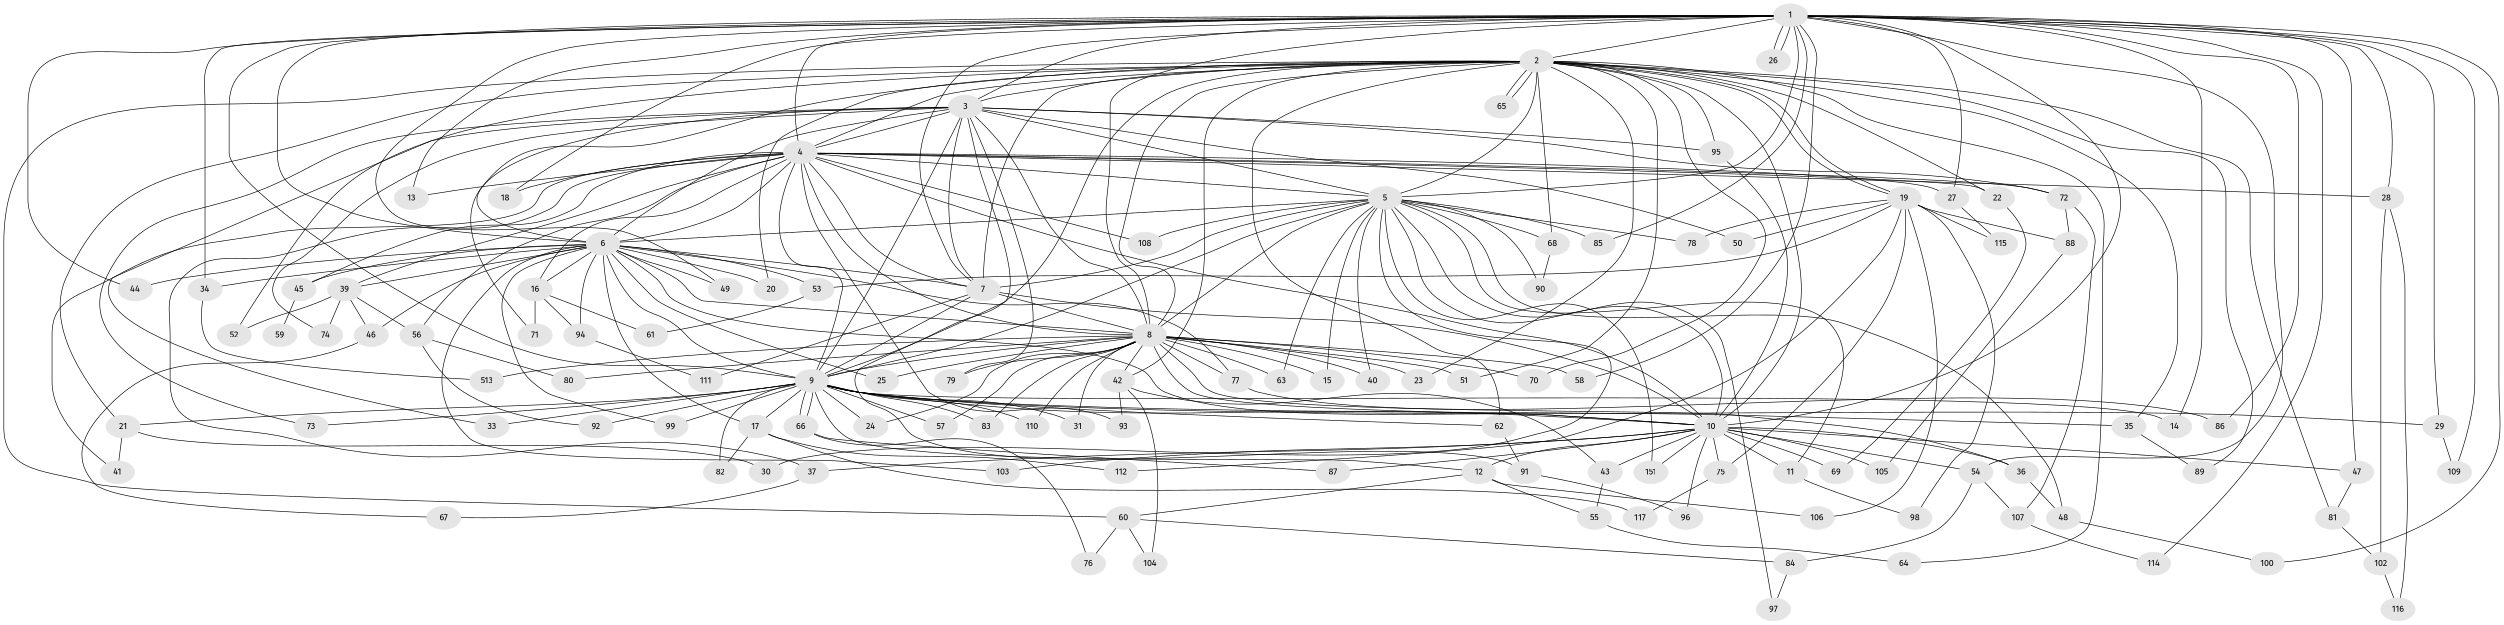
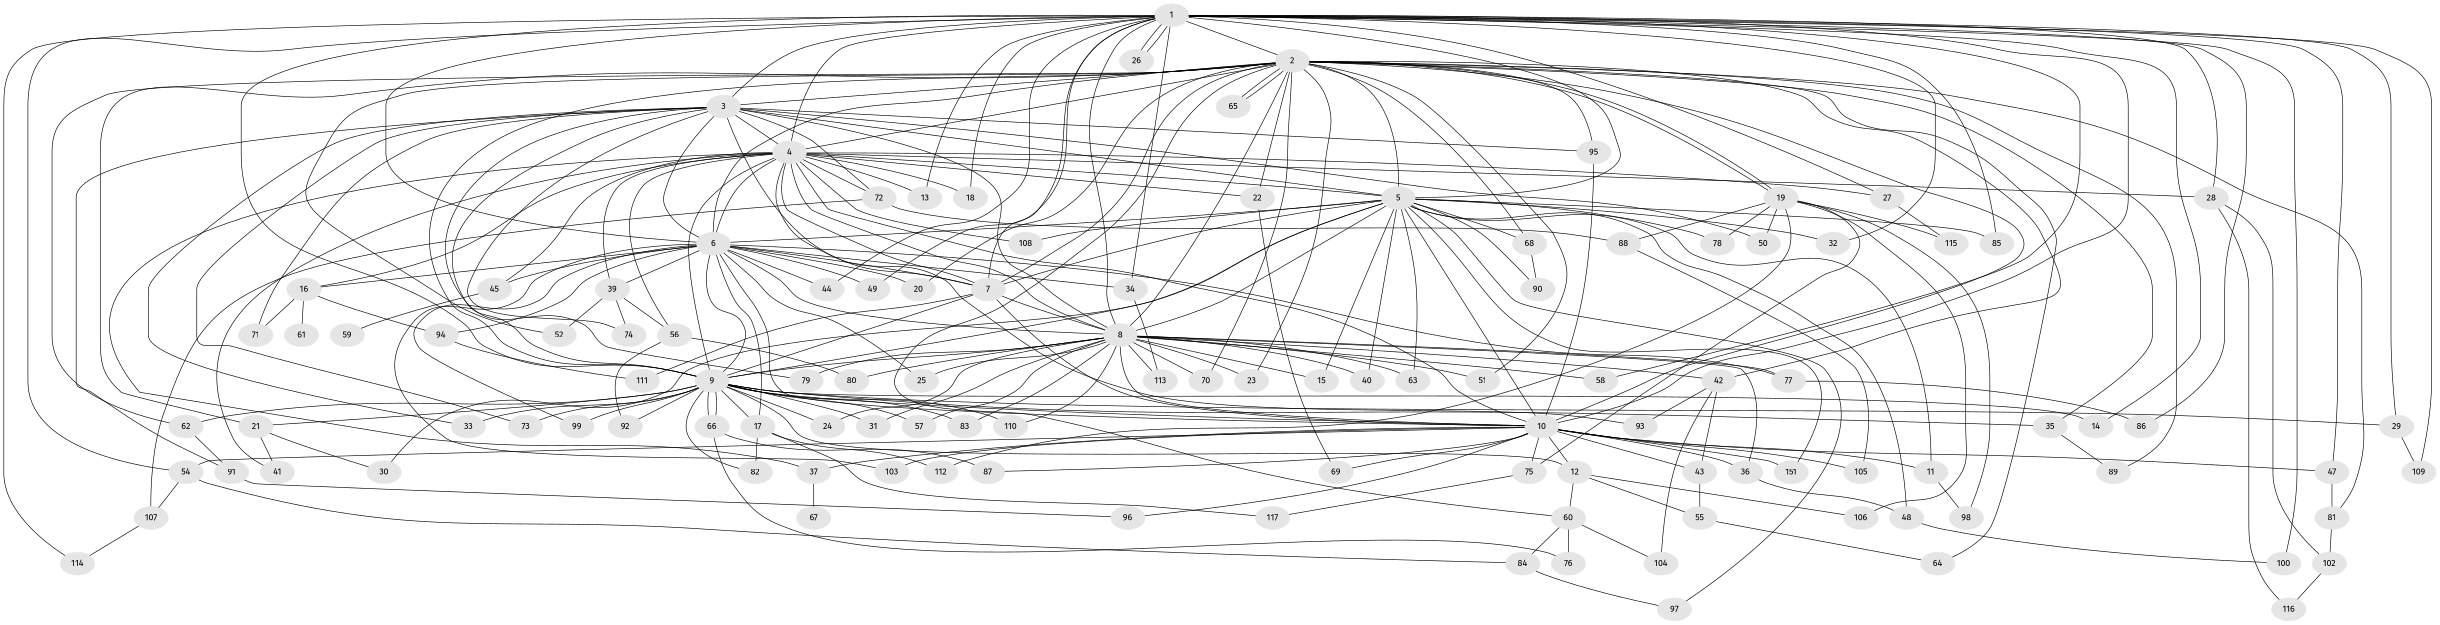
  graph {
    fontname="Fira Sans"
    node [color=gray90 fontname="Fira Sans" style=filled]
    edge [fontname="Fira Sans"]
    1
    2
    3
    4
    5
    6
    7
    8
    9
    10
    13
    14
    18
    26
    27
    28
    29
+   32
    34
    44
    47
    49
    54
    58
    85
    86
    100
    109
    114
    19
    20
    21
    22
    23
    35
    42
    51
    52
    60
    62
    64
    65
    68
    70
    81
    89
    95
    33
    50
    71
    72
    73
    74
    79
    91
    16
    37
    39
    41
    45
    56
    93
    108
    11
    15
    30
    40
    48
    63
    78
    90
    97
    n73 [label=151]
    17
    25
-   46
-   53
    77
    94
    99
    103
    111
    24
    31
    36
    57
    80
    83
    110
-   113 [label=513]
+   113
    12
    66
    82
    92
    43
    69
    75
    87
    96
    105
    115
    102
    116
    84
    107
    98
    106
    112
    88
    104
    76
    61
    67
    59
    117
    55
    1 -- 2
    1 -- 3
    1 -- 4
    1 -- 5
    1 -- 6
    1 -- 7
    1 -- 8
    1 -- 9
    1 -- 10
    1 -- 13
    1 -- 14
    1 -- 18
    1 -- 26
    1 -- 26
    1 -- 27
    1 -- 28
    1 -- 29
+   1 -- 32
    1 -- 34
    1 -- 44
    1 -- 47
    1 -- 49
    1 -- 54
    1 -- 58
    1 -- 85
    1 -- 86
    1 -- 100
    1 -- 109
    1 -- 114
    2 -- 3
    2 -- 4
    2 -- 5
    2 -- 6
    2 -- 7
    2 -- 8
    2 -- 9
    2 -- 10
    2 -- 19
    2 -- 19
    2 -- 20
    2 -- 21
    2 -- 22
    2 -- 23
    2 -- 35
    2 -- 42
    2 -- 51
    2 -- 52
    2 -- 60
    2 -- 62
    2 -- 64
    2 -- 65
    2 -- 65
    2 -- 68
    2 -- 70
    2 -- 81
    2 -- 89
    2 -- 95
    3 -- 4
    3 -- 5
    3 -- 6
    3 -- 7
    3 -- 8
    3 -- 9
    3 -- 95
    3 -- 33
    3 -- 50
    3 -- 71
    3 -- 72
    3 -- 73
    3 -- 74
    3 -- 79
    3 -- 91
    4 -- 5
    4 -- 6
    4 -- 7
    4 -- 8
    4 -- 9
    4 -- 10
    4 -- 13
    4 -- 18
    4 -- 27
    4 -- 28
    4 -- 22
    4 -- 72
    4 -- 16
    4 -- 37
    4 -- 39
    4 -- 41
    4 -- 45
    4 -- 56
    4 -- 93
    4 -- 108
    5 -- 6
    5 -- 7
    5 -- 8
    5 -- 9
    5 -- 10
+   5 -- 32
    5 -- 85
    5 -- 68
    5 -- 108
    5 -- 11
    5 -- 15
    5 -- 30
    5 -- 40
    5 -- 48
    5 -- 63
    5 -- 78
    5 -- 90
    5 -- 97
    5 -- n73
    6 -- 7
    6 -- 8
    6 -- 9
    6 -- 10
    6 -- 34
    6 -- 44
    6 -- 49
    6 -- 20
    6 -- 16
    6 -- 39
    6 -- 45
    6 -- 17
    6 -- 25
-   6 -- 46
-   6 -- 53
    6 -- 77
    6 -- 94
    6 -- 99
    6 -- 103
    7 -- 8
    7 -- 9
    7 -- 10
    7 -- 111
    8 -- 9
    8 -- 10
    8 -- 58
    8 -- 23
    8 -- 42
    8 -- 51
    8 -- 70
    8 -- 79
    8 -- 15
    8 -- 40
    8 -- 63
    8 -- 25
    8 -- 77
    8 -- 24
    8 -- 31
    8 -- 36
    8 -- 57
    8 -- 80
    8 -- 83
    8 -- 110
    8 -- 113
    9 -- 10
    9 -- 14
    9 -- 29
    9 -- 21
    9 -- 35
    9 -- 62
    9 -- 33
    9 -- 73
    9 -- 17
    9 -- 99
    9 -- 24
    9 -- 31
    9 -- 57
    9 -- 83
    9 -- 110
    9 -- 12
    9 -- 66
    9 -- 66
    9 -- 82
    9 -- 92
    10 -- 47
    10 -- 54
    10 -- 37
    10 -- 11
    10 -- n73
    10 -- 103
    10 -- 36
    10 -- 12
    10 -- 43
    10 -- 69
    10 -- 75
    10 -- 87
    10 -- 96
    10 -- 105
    27 -- 115
    28 -- 102
    28 -- 116
    29 -- 109
    34 -- 113
    47 -- 81
    54 -- 84
    54 -- 107
    19 -- 50
    19 -- 78
-   19 -- 53
    19 -- 75
    19 -- 115
    19 -- 98
    19 -- 106
    19 -- 112
    19 -- 88
    21 -- 41
    21 -- 30
    22 -- 69
    35 -- 89
    42 -- 93
    42 -- 43
    42 -- 104
    60 -- 84
    60 -- 104
    60 -- 76
    62 -- 91
    68 -- 90
    81 -- 102
    95 -- 10
    72 -- 107
    72 -- 88
    91 -- 96
    16 -- 71
    16 -- 94
    16 -- 61
    37 -- 67
    39 -- 52
    39 -- 74
    39 -- 56
-   39 -- 46
    45 -- 59
    56 -- 80
    56 -- 92
    11 -- 98
    48 -- 100
    17 -- 82
    17 -- 112
    17 -- 117
-   46 -- 67
-   53 -- 61
    77 -- 86
    94 -- 111
    36 -- 48
    12 -- 60
    12 -- 106
    12 -- 55
    66 -- 87
    66 -- 76
    43 -- 55
    75 -- 117
    102 -- 116
    84 -- 97
    107 -- 114
    88 -- 105
    55 -- 64
  }
